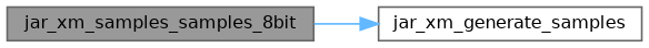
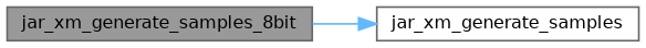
  digraph {
    rankdir=LR
    node [fontname=Helvetica fontsize=10 shape=box style=filled]
-   n1 [color=gray40 fillcolor=grey60 fontcolor=black height=0.2 label=jar_xm_samples_samples_8bit width=0.4]
+   n1 [color=gray40 fillcolor=grey60 fontcolor=black height=0.2 label=jar_xm_generate_samples_8bit width=0.4]
    n2 [color=grey40 fillcolor=white height=0.2 label=jar_xm_generate_samples width=0.4]
    n1 -> n2 [color=steelblue1 fontname=Helvetica fontsize=10 labelfontname=Helvetica labelfontsize=10 style=solid]
  }
